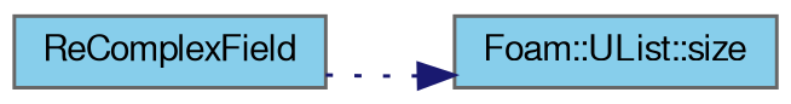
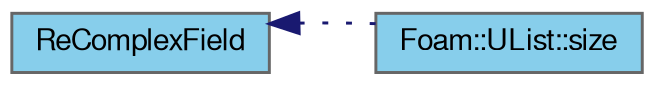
  digraph {
    rankdir=LR
    node [color=gray40 fillcolor=skyblue fontname=FreeSans fontsize=10 shape=record style=filled]
    n1 [fontcolor=black height=0.2 label=ReComplexField width=0.4]
    n2 [height=0.2 label="Foam::UList::size" width=0.4]
-   n1 -> n2 [color=midnightblue fontname=FreeSans fontsize=10 labelfontname=FreeSans labelfontsize=10 style=dotted]
+   n2 -> n1 [color=midnightblue fontname=FreeSans fontsize=10 labelfontname=FreeSans labelfontsize=10 style=dotted]
  }
